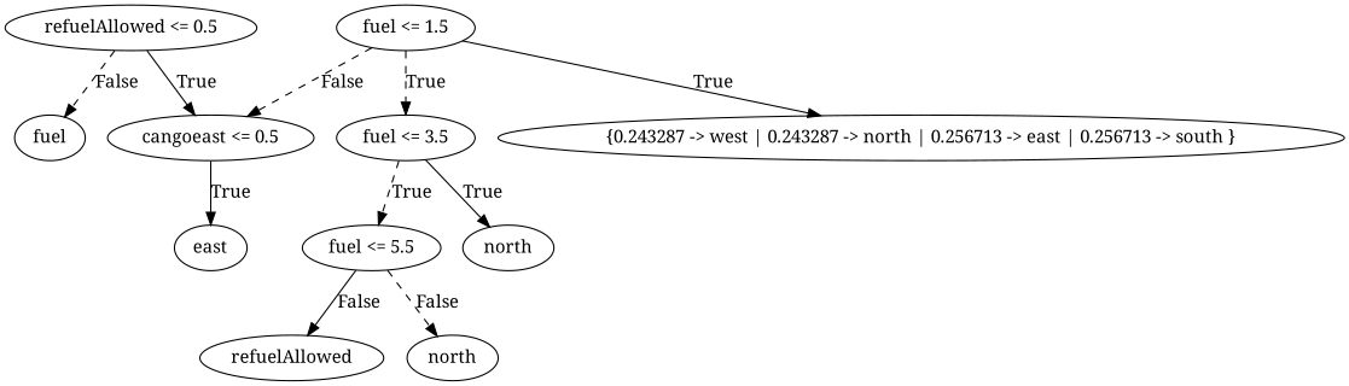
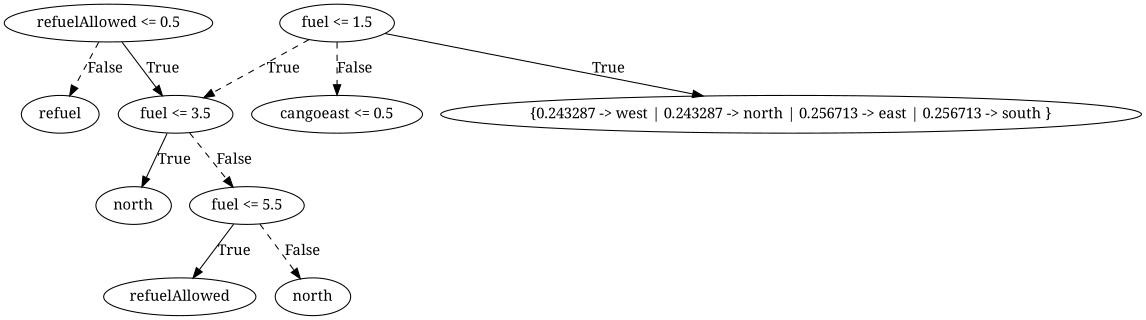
  digraph {
    fontname="Noto Serif"
    node [fontname="Noto Serif"]
    edge [fontname="Noto Serif"]
    n1 [label="refuelAllowed <= 0.5"]
    n2 [label="cangoeast <= 0.5"]
-   n3 [label=fuel]
-   n4 [label=east]
+   n3 [label=refuel]
    n5 [label="fuel <= 1.5"]
    n6 [label="{0.243287 -> west | 0.243287 -> north | 0.256713 -> east | 0.256713 -> south }"]
    n7 [label="fuel <= 3.5"]
    n8 [label=north]
    n9 [label="fuel <= 5.5"]
    n10 [label=refuelAllowed]
    n11 [label=north]
-   n1 -> n2 [label=True]
+   n1 -> n7 [label=True]
    n1 -> n3 [label=False style=dashed]
-   n2 -> n4 [label=True]
    n5 -> n2 [label=False style=dashed]
    n5 -> n6 [label=True]
    n5 -> n7 [label=True style=dashed]
    n7 -> n8 [label=True]
-   n7 -> n9 [label=True style=dashed]
-   n9 -> n10 [label=False]
+   n7 -> n9 [label=False style=dashed]
+   n9 -> n10 [label=True]
    n9 -> n11 [label=False style=dashed]
  }
